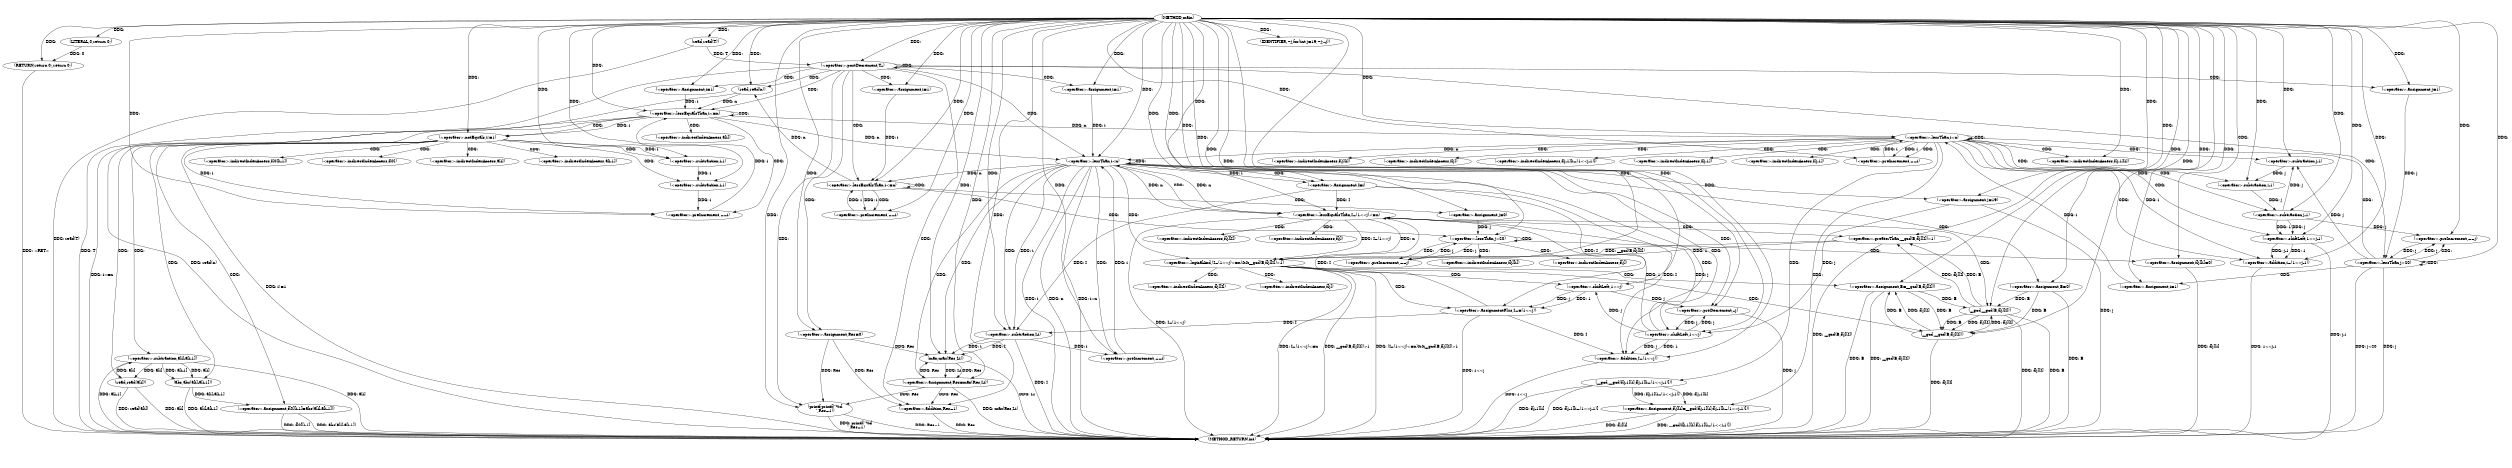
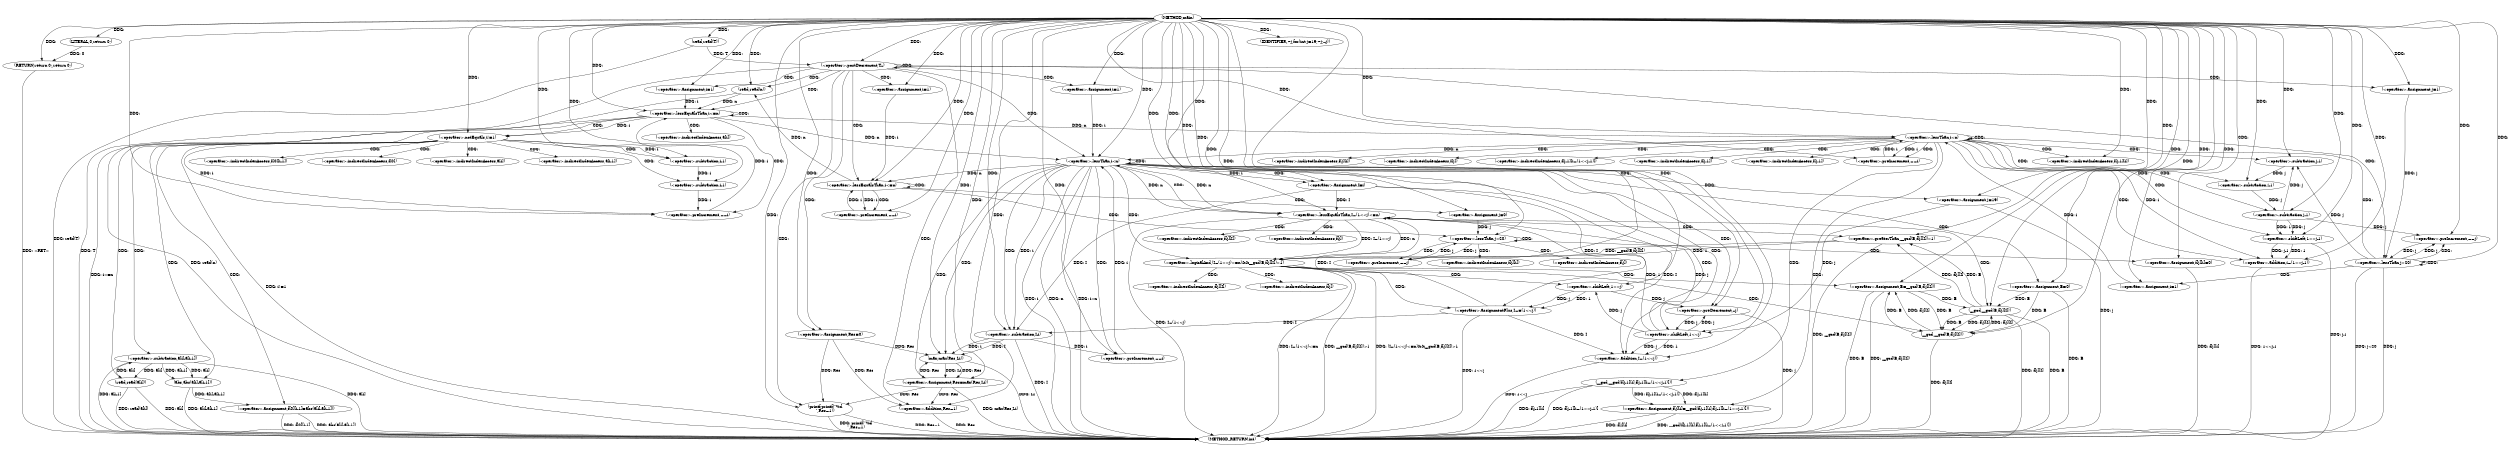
  digraph {
    n1 [label="(METHOD,main)"]
    n2 [label="(read,read(T))"]
    n3 [label="(RETURN,return 0;,return 0;)"]
    n4 [label="(<operator>.postDecrement,T--)"]
    n5 [label="(LITERAL,0,return 0;)"]
    n6 [label="(read,read(n))"]
    n7 [label="(<operator>.assignment,Res=0)"]
    n8 [label="(printf,printf(\"%d\n\",Res+1))"]
    n9 [label="(<operator>.assignment,i=1)"]
    n10 [label="(<operator>.lessEqualsThan,i<=n)"]
    n11 [label="(<operator>.preIncrement,++i)"]
    n12 [label="(<operator>.assignment,i=1)"]
    n13 [label="(<operator>.lessEqualsThan,i<=n)"]
    n14 [label="(<operator>.preIncrement,++i)"]
    n15 [label="(<operator>.assignment,j=1)"]
    n16 [label="(<operator>.lessThan,j<20)"]
    n17 [label="(<operator>.preIncrement,++j)"]
    n18 [label="(<operator>.assignment,i=1)"]
    n19 [label="(<operator>.lessThan,i<n)"]
    n20 [label="(<operator>.preIncrement,++i)"]
    n21 [label="(<operator>.assignment,I=i)"]
    n22 [label="(<operator>.assignment,B=0)"]
    n23 [label="(<operator>.assignment,Res=max(Res,I-i))"]
    n24 [label="(<operator>.addition,Res+1)"]
    n25 [label="(<operator>.assignment,j=0)"]
    n26 [label="(<operator>.lessThan,j<20)"]
    n27 [label="(<operator>.preIncrement,++j)"]
    n28 [label="(<operator>.assignment,f[j][i]=0)"]
    n29 [label="(<operator>.notEquals,i!=1)"]
    n30 [label="(<operator>.assignment,i=1)"]
    n31 [label="(<operator>.lessThan,i<n)"]
    n32 [label="(<operator>.preIncrement,++i)"]
    n33 [label="(<operator>.assignment,j=19)"]
    n34 [label="(IDENTIFIER,~j,for(int j=19;~j;--j))"]
    n35 [label="(<operator>.preDecrement,--j)"]
    n36 [label="(max,max(Res,I-i))"]
    n37 [label="(<operator>.subtraction,I-i)"]
    n38 [label="(<operator>.subtraction,i-1)"]
    n39 [label="(<operator>.assignment,B=__gcd(B,f[j][I]))"]
    n40 [label="(<operator>.lessEqualsThan,I+(1<<j)<=n)"]
    n41 [label="(<operator>.greaterThan,__gcd(B,f[j][I])>1)"]
    n42 [label="(<operator>.subtraction,i-1)"]
    n43 [label="(<operator>.addition,i+(1<<j-1))"]
    n44 [label="(<operator>.addition,I+(1<<j))"]
    n45 [label="(__gcd,__gcd(B,f[j][I]))"]
    n46 [label="(__gcd,__gcd(B,f[j][I]))"]
    n47 [label="(<operator>.shiftLeft,1<<j)"]
    n48 [label="(<operator>.subtraction,j-1)"]
    n49 [label="(<operator>.subtraction,j-1)"]
    n50 [label="(<operator>.shiftLeft,1<<j-1)"]
    n51 [label="(<operator>.shiftLeft,1<<j)"]
    n52 [label="(<operator>.subtraction,j-1)"]
    n53 [label="(<operator>.indirectIndexAccess,f[j-1][i])"]
    n54 [label="(METHOD_RETURN,int)"]
    n55 [label="(read,read(a[i]))"]
    n56 [label="(<operator>.indirectIndexAccess,a[i])"]
    n57 [label="(<operator>.logicalAnd,(I+(1<<j)<=n)&&__gcd(B,f[j][I])>1)"]
    n58 [label="(<operator>.assignmentPlus,I+=(1<<j))"]
    n59 [label="(<operator>.indirectIndexAccess,f[j][i])"]
    n60 [label="(<operator>.indirectIndexAccess,f[j])"]
    n61 [label="(<operator>.subtraction,a[i]-a[i-1])"]
    n62 [label="(<operator>.assignment,f[0][i-1]=abs(a[i]-a[i-1]))"]
    n63 [label="(abs,abs(a[i]-a[i-1]))"]
    n64 [label="(<operator>.indirectIndexAccess,f[0][i-1])"]
    n65 [label="(<operator>.indirectIndexAccess,f[0])"]
    n66 [label="(<operator>.indirectIndexAccess,a[i])"]
    n67 [label="(<operator>.indirectIndexAccess,a[i-1])"]
    n68 [label="(<operator>.assignment,f[j][i]=__gcd(f[j-1][i],f[j-1][i+(1<<j-1)]))"]
    n69 [label="(__gcd,__gcd(f[j-1][i],f[j-1][i+(1<<j-1)]))"]
    n70 [label="(<operator>.indirectIndexAccess,f[j][i])"]
    n71 [label="(<operator>.indirectIndexAccess,f[j])"]
    n72 [label="(<operator>.indirectIndexAccess,f[j-1][i+(1<<j-1)])"]
    n73 [label="(<operator>.indirectIndexAccess,f[j-1])"]
    n74 [label="(<operator>.indirectIndexAccess,f[j-1])"]
    n75 [label="(<operator>.indirectIndexAccess,f[j][I])"]
    n76 [label="(<operator>.indirectIndexAccess,f[j])"]
    n77 [label="(<operator>.indirectIndexAccess,f[j][I])"]
    n78 [label="(<operator>.indirectIndexAccess,f[j])"]
    n1 -> n2 [label="DDG: "]
    n1 -> n3 [label="DDG: "]
    n1 -> n4 [label="DDG: "]
    n1 -> n5 [label="DDG: "]
    n1 -> n6 [label="DDG: "]
    n1 -> n7 [label="DDG: "]
    n1 -> n8 [label="DDG: "]
    n1 -> n9 [label="DDG: "]
    n1 -> n10 [label="DDG: "]
    n1 -> n11 [label="DDG: "]
    n1 -> n12 [label="DDG: "]
    n1 -> n13 [label="DDG: "]
    n1 -> n14 [label="DDG: "]
    n1 -> n15 [label="DDG: "]
    n1 -> n16 [label="DDG: "]
    n1 -> n17 [label="DDG: "]
    n1 -> n18 [label="DDG: "]
    n1 -> n19 [label="DDG: "]
    n1 -> n20 [label="DDG: "]
    n1 -> n21 [label="DDG: "]
    n1 -> n22 [label="DDG: "]
    n1 -> n23 [label="DDG: "]
    n1 -> n24 [label="DDG: "]
    n1 -> n25 [label="DDG: "]
    n1 -> n26 [label="DDG: "]
    n1 -> n27 [label="DDG: "]
    n1 -> n28 [label="CDG: "]
    n1 -> n29 [label="DDG: "]
    n1 -> n30 [label="DDG: "]
    n1 -> n31 [label="DDG: "]
    n1 -> n32 [label="DDG: "]
    n1 -> n33 [label="DDG: "]
    n1 -> n34 [label="DDG: "]
    n1 -> n35 [label="DDG: "]
    n1 -> n36 [label="DDG: "]
    n1 -> n37 [label="DDG: "]
    n1 -> n38 [label="DDG: "]
    n1 -> n39 [label="DDG: "]
    n1 -> n40 [label="DDG: "]
    n1 -> n41 [label="DDG: "]
    n1 -> n42 [label="DDG: "]
    n1 -> n43 [label="DDG: "]
    n1 -> n44 [label="DDG: "]
    n1 -> n45 [label="DDG: "]
    n1 -> n46 [label="DDG: "]
    n1 -> n47 [label="DDG: "]
    n1 -> n48 [label="DDG: "]
    n1 -> n49 [label="DDG: "]
    n1 -> n50 [label="DDG: "]
    n1 -> n51 [label="DDG: "]
    n1 -> n52 [label="DDG: "]
    n1 -> n53 [label="DDG: "]
    n2 -> n4 [label="DDG: T"]
    n2 -> n54 [label="DDG: read(T)"]
    n3 -> n54 [label="DDG: <RET>"]
    n4 -> n4 [label="CDG: "]
    n4 -> n6 [label="CDG: "]
    n4 -> n7 [label="CDG: "]
    n4 -> n8 [label="CDG: "]
    n4 -> n9 [label="CDG: "]
    n4 -> n10 [label="CDG: "]
    n4 -> n12 [label="CDG: "]
    n4 -> n13 [label="CDG: "]
    n4 -> n15 [label="CDG: "]
    n4 -> n16 [label="CDG: "]
    n4 -> n18 [label="CDG: "]
    n4 -> n19 [label="CDG: "]
    n4 -> n24 [label="CDG: "]
    n4 -> n54 [label="DDG: T"]
    n5 -> n3 [label="DDG: 0"]
    n6 -> n13 [label="DDG: n"]
    n6 -> n54 [label="DDG: read(n)"]
    n7 -> n8 [label="DDG: Res"]
    n7 -> n24 [label="DDG: Res"]
    n7 -> n36 [label="DDG: Res"]
    n8 -> n54 [label="DDG: Res+1"]
    n8 -> n54 [label="DDG: printf(\"%d\n\",Res+1)"]
    n9 -> n10 [label="DDG: i"]
    n10 -> n6 [label="DDG: n"]
    n10 -> n10 [label="CDG: "]
    n10 -> n11 [label="DDG: i"]
    n10 -> n11 [label="CDG: "]
    n10 -> n25 [label="CDG: "]
    n10 -> n26 [label="CDG: "]
    n11 -> n10 [label="DDG: i"]
    n12 -> n13 [label="DDG: i"]
    n13 -> n13 [label="CDG: "]
    n13 -> n14 [label="CDG: "]
    n13 -> n19 [label="DDG: n"]
    n13 -> n29 [label="DDG: i"]
    n13 -> n29 [label="CDG: "]
    n13 -> n31 [label="DDG: n"]
    n13 -> n54 [label="DDG: i<=n"]
    n13 -> n55 [label="CDG: "]
    n13 -> n56 [label="CDG: "]
    n14 -> n13 [label="DDG: i"]
    n15 -> n16 [label="DDG: j"]
    n16 -> n16 [label="CDG: "]
    n16 -> n17 [label="DDG: j"]
    n16 -> n17 [label="CDG: "]
    n16 -> n30 [label="CDG: "]
    n16 -> n31 [label="CDG: "]
    n16 -> n48 [label="DDG: j"]
    n16 -> n54 [label="DDG: j"]
    n16 -> n54 [label="DDG: j<20"]
    n17 -> n16 [label="DDG: j"]
    n18 -> n19 [label="DDG: i"]
    n19 -> n10 [label="DDG: n"]
    n19 -> n19 [label="CDG: "]
    n19 -> n20 [label="CDG: "]
    n19 -> n21 [label="DDG: i"]
    n19 -> n21 [label="CDG: "]
    n19 -> n22 [label="CDG: "]
    n19 -> n23 [label="CDG: "]
    n19 -> n33 [label="CDG: "]
    n19 -> n35 [label="CDG: "]
    n19 -> n36 [label="CDG: "]
    n19 -> n37 [label="DDG: i"]
    n19 -> n37 [label="CDG: "]
    n19 -> n40 [label="DDG: n"]
    n19 -> n40 [label="CDG: "]
    n19 -> n44 [label="CDG: "]
    n19 -> n51 [label="CDG: "]
    n19 -> n54 [label="DDG: i"]
    n19 -> n54 [label="DDG: n"]
    n19 -> n54 [label="DDG: i<n"]
    n19 -> n57 [label="CDG: "]
    n20 -> n19 [label="DDG: i"]
    n21 -> n37 [label="DDG: I"]
    n21 -> n40 [label="DDG: I"]
    n21 -> n44 [label="DDG: I"]
    n21 -> n58 [label="DDG: I"]
    n22 -> n45 [label="DDG: B"]
    n22 -> n46 [label="DDG: B"]
    n22 -> n54 [label="DDG: B"]
    n23 -> n8 [label="DDG: Res"]
    n23 -> n24 [label="DDG: Res"]
    n23 -> n36 [label="DDG: Res"]
    n23 -> n54 [label="DDG: max(Res,I-i)"]
    n24 -> n54 [label="DDG: Res"]
    n25 -> n26 [label="DDG: j"]
    n26 -> n26 [label="CDG: "]
    n26 -> n27 [label="DDG: j"]
    n26 -> n27 [label="CDG: "]
    n26 -> n28 [label="CDG: "]
    n26 -> n59 [label="CDG: "]
    n26 -> n60 [label="CDG: "]
    n27 -> n26 [label="DDG: j"]
    n28 -> n54 [label="DDG: f[j][i]"]
    n29 -> n14 [label="DDG: i"]
    n29 -> n38 [label="DDG: i"]
    n29 -> n38 [label="CDG: "]
    n29 -> n42 [label="CDG: "]
    n29 -> n54 [label="DDG: i!=1"]
    n29 -> n61 [label="CDG: "]
    n29 -> n62 [label="CDG: "]
    n29 -> n63 [label="CDG: "]
    n29 -> n64 [label="CDG: "]
    n29 -> n65 [label="CDG: "]
    n29 -> n66 [label="CDG: "]
    n29 -> n67 [label="CDG: "]
    n30 -> n31 [label="DDG: i"]
    n31 -> n19 [label="DDG: n"]
    n31 -> n31 [label="CDG: "]
    n31 -> n32 [label="DDG: i"]
    n31 -> n32 [label="CDG: "]
    n31 -> n43 [label="DDG: i"]
    n31 -> n43 [label="CDG: "]
    n31 -> n48 [label="CDG: "]
    n31 -> n49 [label="CDG: "]
    n31 -> n50 [label="CDG: "]
    n31 -> n52 [label="CDG: "]
    n31 -> n53 [label="CDG: "]
    n31 -> n68 [label="CDG: "]
    n31 -> n69 [label="CDG: "]
    n31 -> n70 [label="CDG: "]
    n31 -> n71 [label="CDG: "]
    n31 -> n72 [label="CDG: "]
    n31 -> n73 [label="CDG: "]
    n31 -> n74 [label="CDG: "]
    n32 -> n31 [label="DDG: i"]
    n33 -> n51 [label="DDG: j"]
    n33 -> n54 [label="DDG: j"]
    n35 -> n51 [label="DDG: j"]
    n35 -> n54 [label="DDG: j"]
    n36 -> n23 [label="DDG: I-i"]
    n36 -> n23 [label="DDG: Res"]
    n36 -> n54 [label="DDG: I-i"]
    n37 -> n20 [label="DDG: i"]
    n37 -> n36 [label="DDG: i"]
    n37 -> n36 [label="DDG: I"]
    n37 -> n54 [label="DDG: I"]
    n38 -> n42 [label="DDG: i"]
    n39 -> n45 [label="DDG: B"]
    n39 -> n46 [label="DDG: B"]
    n39 -> n54 [label="DDG: B"]
    n39 -> n54 [label="DDG: __gcd(B,f[j][I])"]
    n40 -> n19 [label="DDG: n"]
    n40 -> n41 [label="CDG: "]
    n40 -> n45 [label="CDG: "]
    n40 -> n54 [label="DDG: I+(1<<j)"]
    n40 -> n57 [label="DDG: n"]
    n40 -> n57 [label="DDG: I+(1<<j)"]
    n40 -> n75 [label="CDG: "]
    n40 -> n76 [label="CDG: "]
    n41 -> n54 [label="DDG: __gcd(B,f[j][I])"]
    n41 -> n57 [label="DDG: __gcd(B,f[j][I])"]
    n41 -> n57 [label="DDG: 1"]
    n42 -> n14 [label="DDG: i"]
    n43 -> n54 [label="DDG: 1<<j-1"]
    n44 -> n54 [label="DDG: 1<<j"]
    n45 -> n41 [label="DDG: f[j][I]"]
    n45 -> n41 [label="DDG: B"]
    n45 -> n46 [label="DDG: B"]
    n45 -> n46 [label="DDG: f[j][I]"]
    n45 -> n54 [label="DDG: B"]
    n45 -> n54 [label="DDG: f[j][I]"]
    n46 -> n39 [label="DDG: B"]
    n46 -> n39 [label="DDG: f[j][I]"]
    n46 -> n45 [label="DDG: f[j][I]"]
    n46 -> n54 [label="DDG: f[j][I]"]
    n47 -> n35 [label="DDG: j"]
    n47 -> n58 [label="DDG: j"]
    n47 -> n58 [label="DDG: 1"]
    n48 -> n49 [label="DDG: j"]
    n49 -> n52 [label="DDG: j"]
    n50 -> n43 [label="DDG: 1"]
    n50 -> n43 [label="DDG: j-1"]
    n50 -> n54 [label="DDG: j-1"]
    n51 -> n35 [label="DDG: j"]
    n51 -> n40 [label="DDG: 1"]
    n51 -> n40 [label="DDG: j"]
    n51 -> n44 [label="DDG: 1"]
    n51 -> n44 [label="DDG: j"]
    n51 -> n47 [label="DDG: j"]
    n52 -> n17 [label="DDG: j"]
    n52 -> n48 [label="DDG: j"]
    n52 -> n50 [label="DDG: 1"]
    n52 -> n50 [label="DDG: j"]
    n55 -> n54 [label="DDG: a[i]"]
    n55 -> n54 [label="DDG: read(a[i])"]
    n55 -> n61 [label="DDG: a[i]"]
-   n57 -> n39 [label="CDG: "]
+   n57 -> n39 [label="DDG: "]
    n57 -> n46 [label="CDG: "]
    n57 -> n47 [label="CDG: "]
    n57 -> n54 [label="DDG: I+(1<<j)<=n"]
    n57 -> n54 [label="DDG: __gcd(B,f[j][I])>1"]
    n57 -> n54 [label="DDG: (I+(1<<j)<=n)&&__gcd(B,f[j][I])>1"]
    n57 -> n58 [label="CDG: "]
    n57 -> n77 [label="CDG: "]
    n57 -> n78 [label="CDG: "]
    n58 -> n37 [label="DDG: I"]
    n58 -> n40 [label="DDG: I"]
    n58 -> n44 [label="DDG: I"]
    n58 -> n54 [label="DDG: 1<<j"]
    n61 -> n54 [label="DDG: a[i]"]
    n61 -> n54 [label="DDG: a[i-1]"]
    n61 -> n55 [label="DDG: a[i]"]
    n61 -> n63 [label="DDG: a[i]"]
    n61 -> n63 [label="DDG: a[i-1]"]
    n62 -> n54 [label="DDG: f[0][i-1]"]
    n62 -> n54 [label="DDG: abs(a[i]-a[i-1])"]
    n63 -> n54 [label="DDG: a[i]-a[i-1]"]
    n63 -> n62 [label="DDG: a[i]-a[i-1]"]
    n68 -> n54 [label="DDG: f[j][i]"]
    n68 -> n54 [label="DDG: __gcd(f[j-1][i],f[j-1][i+(1<<j-1)])"]
    n69 -> n54 [label="DDG: f[j-1][i]"]
    n69 -> n54 [label="DDG: f[j-1][i+(1<<j-1)]"]
    n69 -> n68 [label="DDG: f[j-1][i+(1<<j-1)]"]
    n69 -> n68 [label="DDG: f[j-1][i]"]
  }
